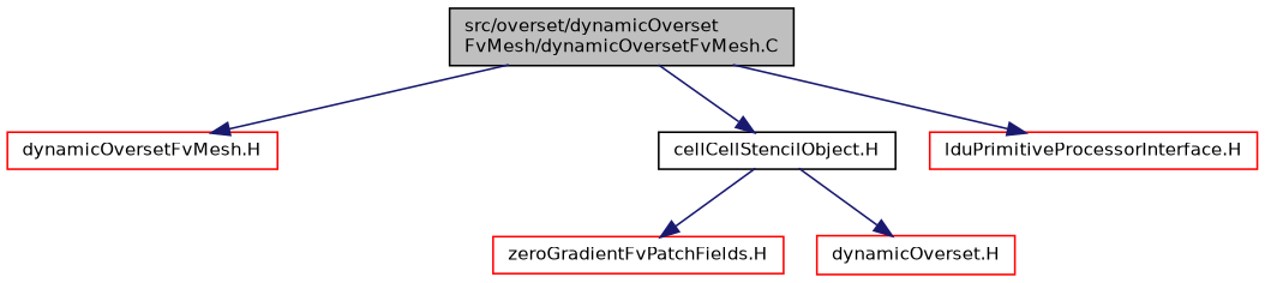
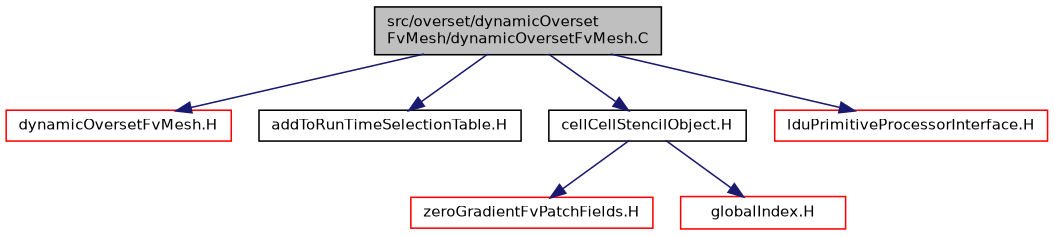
  digraph {
    node [color=red fontname=Helvetica fontsize=10 shape=record]
    edge [color=midnightblue fontname=Helvetica fontsize=10 labelfontname=Helvetica labelfontsize=10 style=solid]
    n1 [color=black fillcolor=grey75 fontcolor=black height=0.2 label="src/overset/dynamicOverset\lFvMesh/dynamicOversetFvMesh.C" style=filled width=0.4]
    n2 [height=0.2 label="dynamicOversetFvMesh.H" width=0.4]
+   n3 [color=black height=0.2 label="addToRunTimeSelectionTable.H" width=0.4]
    n4 [color=black height=0.2 label="cellCellStencilObject.H" width=0.4]
    n5 [height=0.2 label="lduPrimitiveProcessorInterface.H" width=0.4]
    n6 [height=0.2 label="zeroGradientFvPatchFields.H" width=0.4]
-   n7 [height=0.2 label="dynamicOverset.H" width=0.4]
+   n7 [height=0.2 label="globalIndex.H" width=0.4]
    n1 -> n2
+   n1 -> n3
    n1 -> n4
    n1 -> n5
    n4 -> n6
    n4 -> n7
  }
